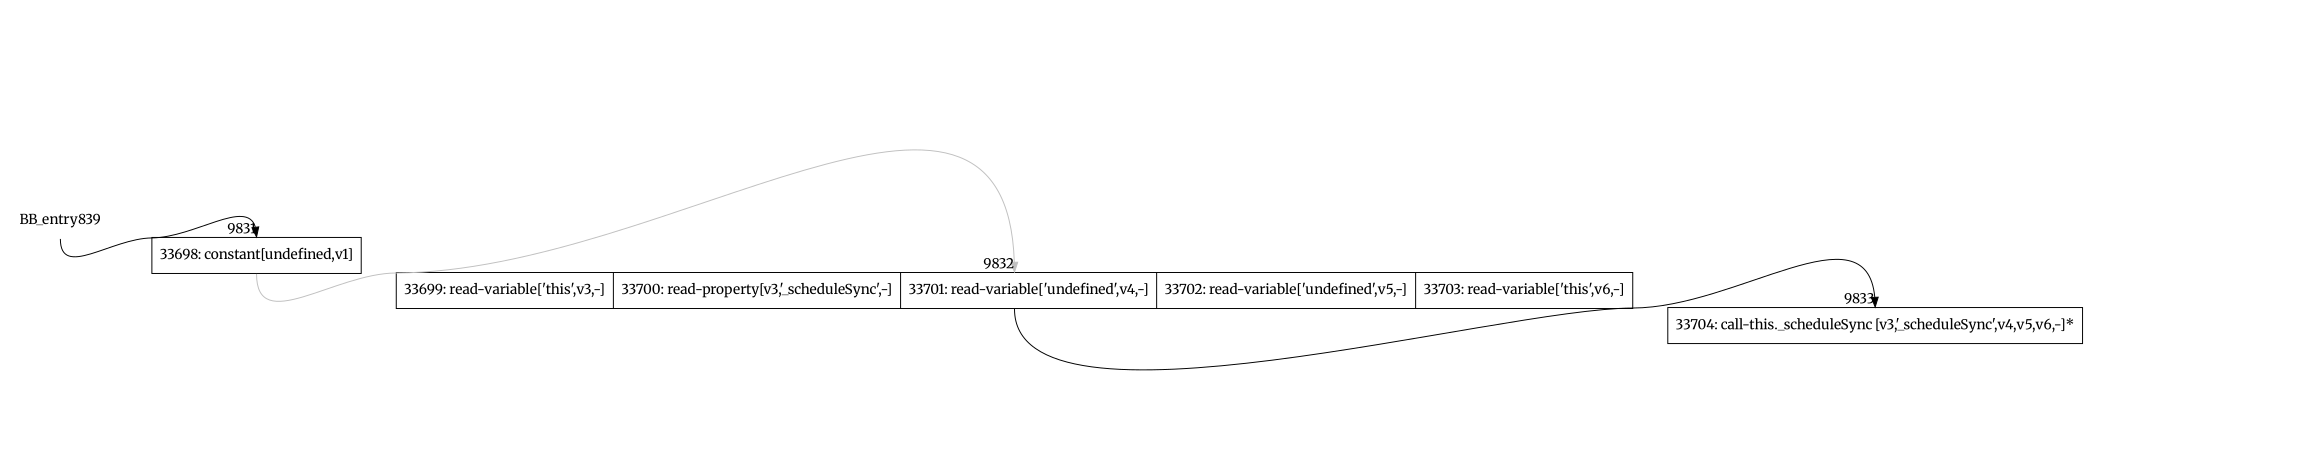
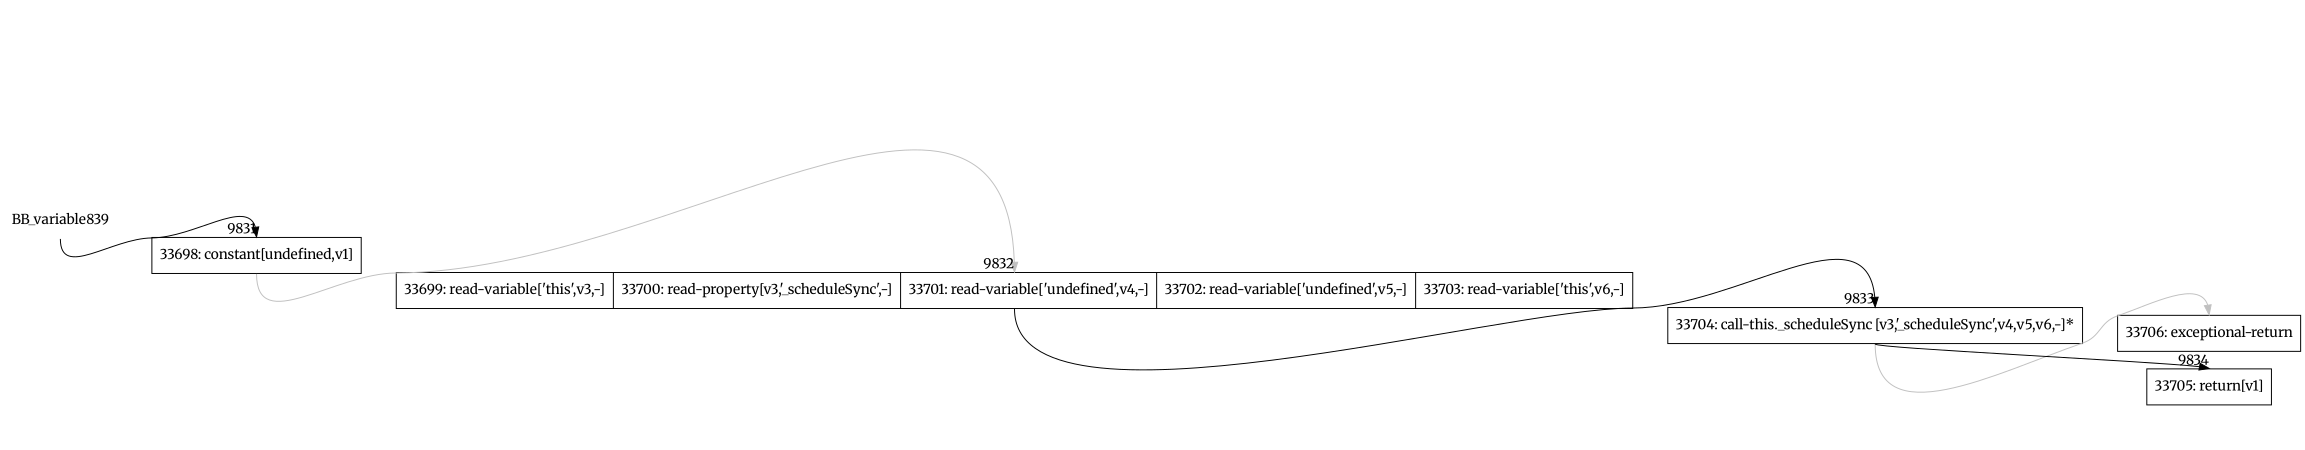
  digraph {
    fontname=Merriweather
    rankdir=LR
    node [fontname=Merriweather shape=record]
    edge [fontname=Merriweather headport=n tailport=s]
-   BB_entry839 [shape=none]
+   BB_entry839 [shape=none label=BB_variable839]
    n2 [label="{33698: constant[undefined,v1]}"]
    n3 [label="{33699: read-variable['this',v3,-]|33700: read-property[v3,'_scheduleSync',-]|33701: read-variable['undefined',v4,-]|33702: read-variable['undefined',v5,-]|33703: read-variable['this',v6,-]}"]
    n4 [label="{33704: call-this._scheduleSync [v3,'_scheduleSync',v4,v5,v6,-]*}"]
+   n5 [label="{33706: exceptional-return}"]
+   n6 [label="{33705: return[v1]}"]
    BB_entry839 -> n2 [headlabel="    9831"]
    n2 -> n3 [color=gray headlabel="      9832"]
    n3 -> n4 [headlabel="      9833"]
+   n4 -> n5 [color=gray]
+   n4 -> n6 [headlabel="      9834"]
  }
